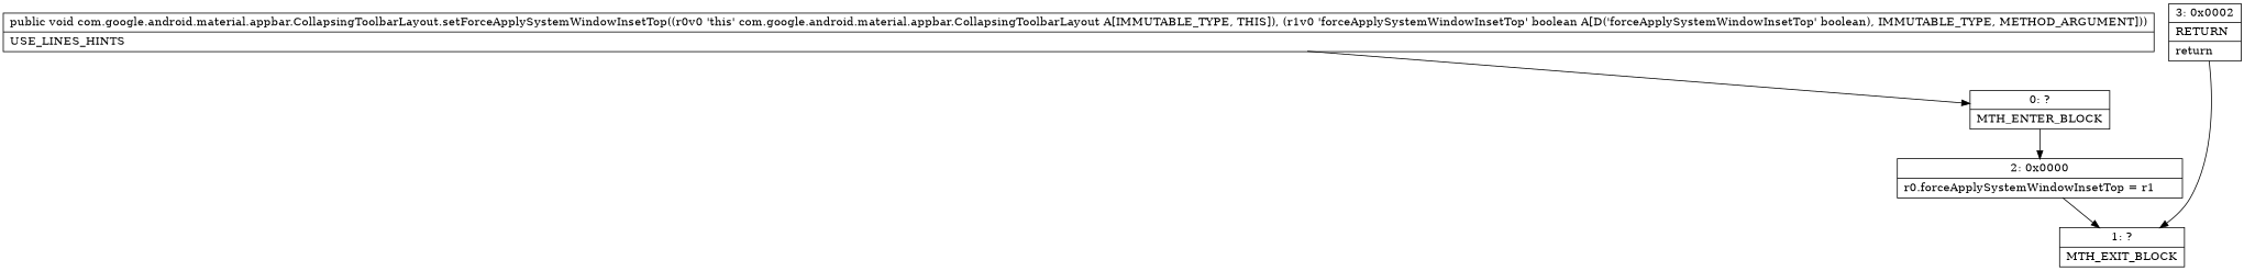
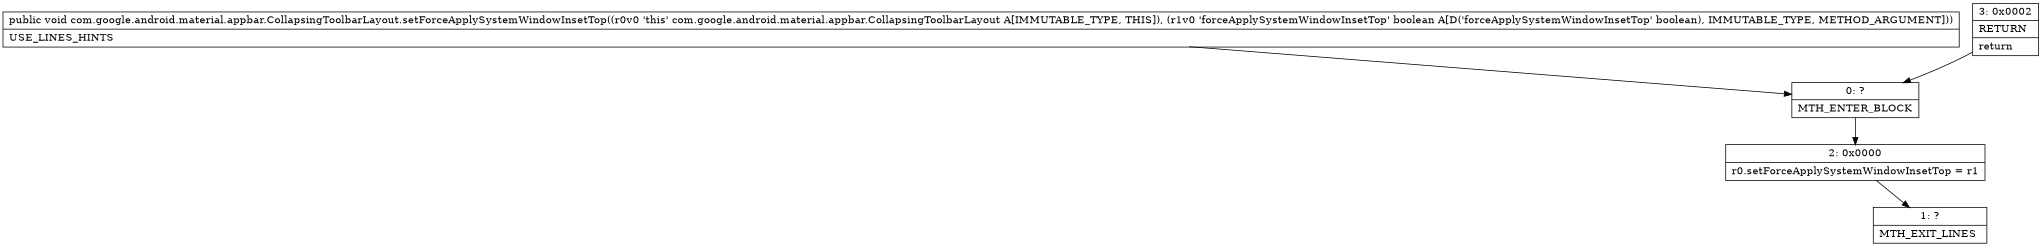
  digraph {
    node [shape=record]
    n1 [label="{0\:\ ?|MTH_ENTER_BLOCK\l}"]
-   n2 [label="{2\:\ 0x0000|r0.forceApplySystemWindowInsetTop = r1\l}"]
-   n3 [label="{1\:\ ?|MTH_EXIT_BLOCK\l}"]
+   n2 [label="{2\:\ 0x0000|r0.setForceApplySystemWindowInsetTop = r1\l}"]
+   n3 [label="{1\:\ ?|MTH_EXIT_LINES\l}"]
    n4 [label="{3\:\ 0x0002|RETURN\l|return\l}"]
    n5 [label="{public void com.google.android.material.appbar.CollapsingToolbarLayout.setForceApplySystemWindowInsetTop((r0v0 'this' com.google.android.material.appbar.CollapsingToolbarLayout A[IMMUTABLE_TYPE, THIS]), (r1v0 'forceApplySystemWindowInsetTop' boolean A[D('forceApplySystemWindowInsetTop' boolean), IMMUTABLE_TYPE, METHOD_ARGUMENT]))  | USE_LINES_HINTS\l}"]
    n1 -> n2
    n2 -> n3
-   n4 -> n3
+   n4 -> n1
    n5 -> n1
  }
